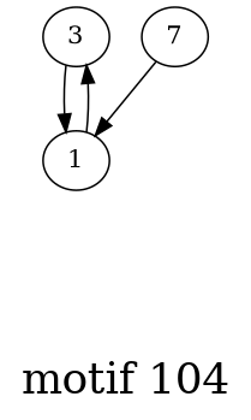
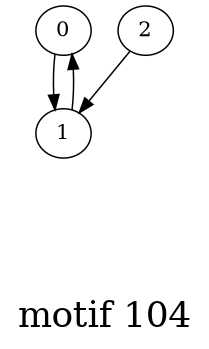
  digraph {
    fontsize=24
    label="\nmotif 104\n"
    splines=false
    node [shape=ellipse]
-   0 [height=0.3 width=0.3 label=3]
+   0 [height=0.3 width=0.3]
    1 [height=0.3 width=0.3]
-   2 [height=0.3 width=0.3 label=7]
+   2 [height=0.3 width=0.3]
    0 -> 1
    1 -> 0
    2 -> 1
  }
